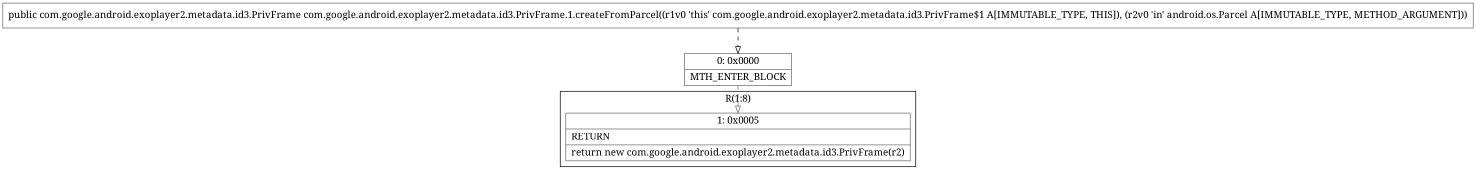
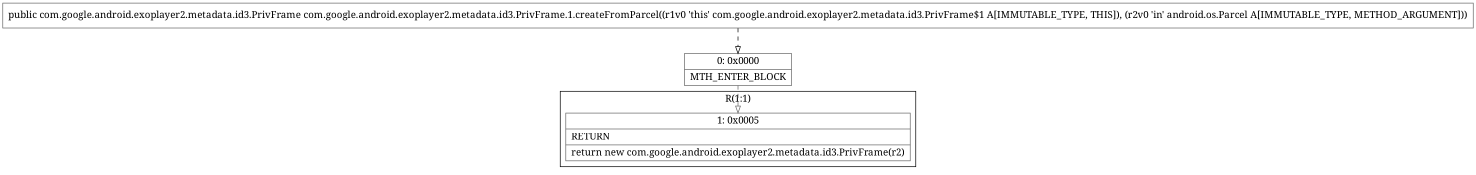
  digraph {
    fontname="Noto Serif"
    node [color=gray40 shape=record fontname="Noto Serif"]
    edge [style=dashed arrowhead=onormal fontname="Noto Serif"]
    n1 [label="{1\:\ 0x0005|RETURN\l|return new com.google.android.exoplayer2.metadata.id3.PrivFrame(r2)\l}"]
    n2 [label="{0\:\ 0x0000|MTH_ENTER_BLOCK\l}"]
    n3 [label="{public com.google.android.exoplayer2.metadata.id3.PrivFrame com.google.android.exoplayer2.metadata.id3.PrivFrame.1.createFromParcel((r1v0 'this' com.google.android.exoplayer2.metadata.id3.PrivFrame$1 A[IMMUTABLE_TYPE, THIS]), (r2v0 'in' android.os.Parcel A[IMMUTABLE_TYPE, METHOD_ARGUMENT])) }"]
    subgraph cluster_1 {
-     label="R(1:8)"
+     label="R(1:1)"
      n1
    }
    n2 -> n1 [color=gray40]
    n3 -> n2 [color=black]
  }
